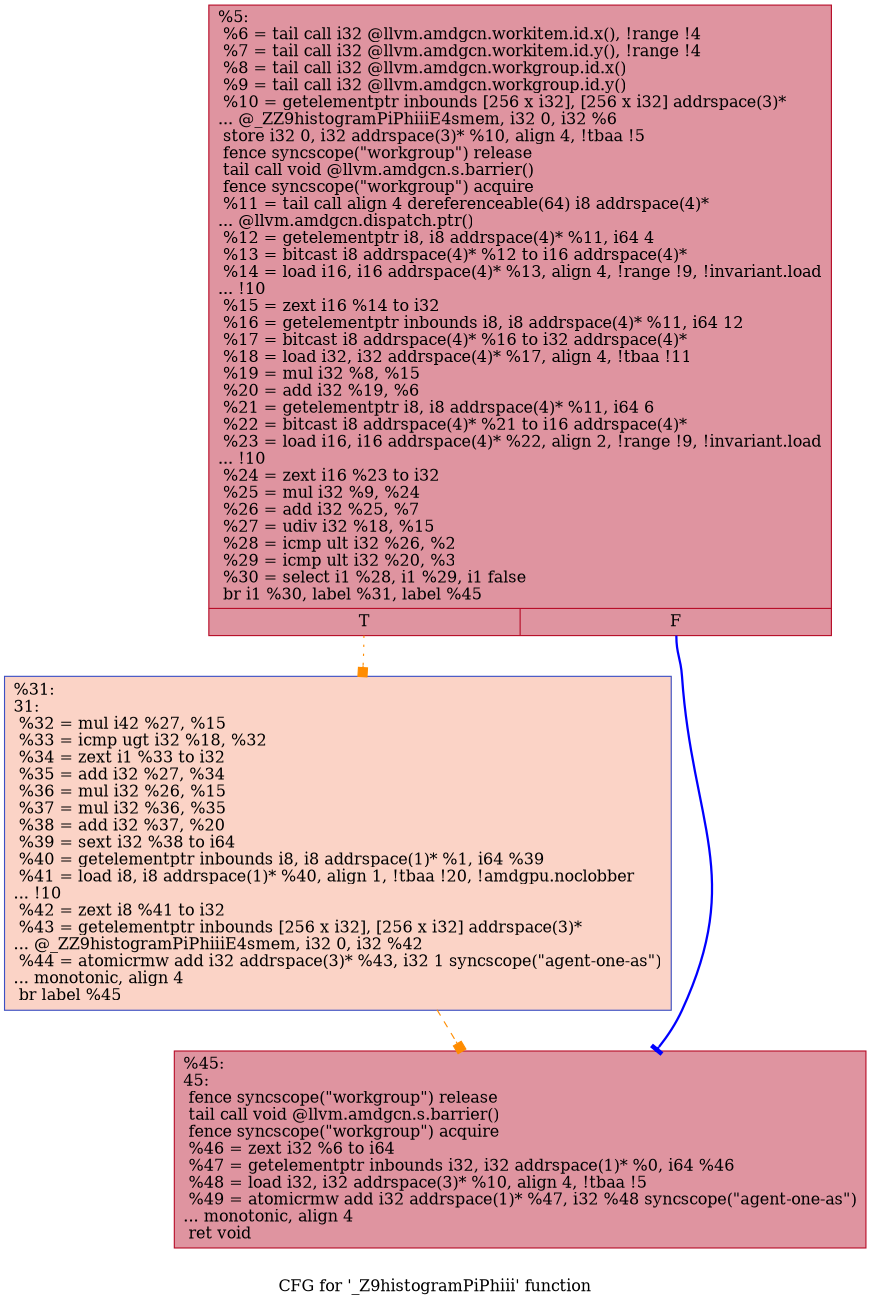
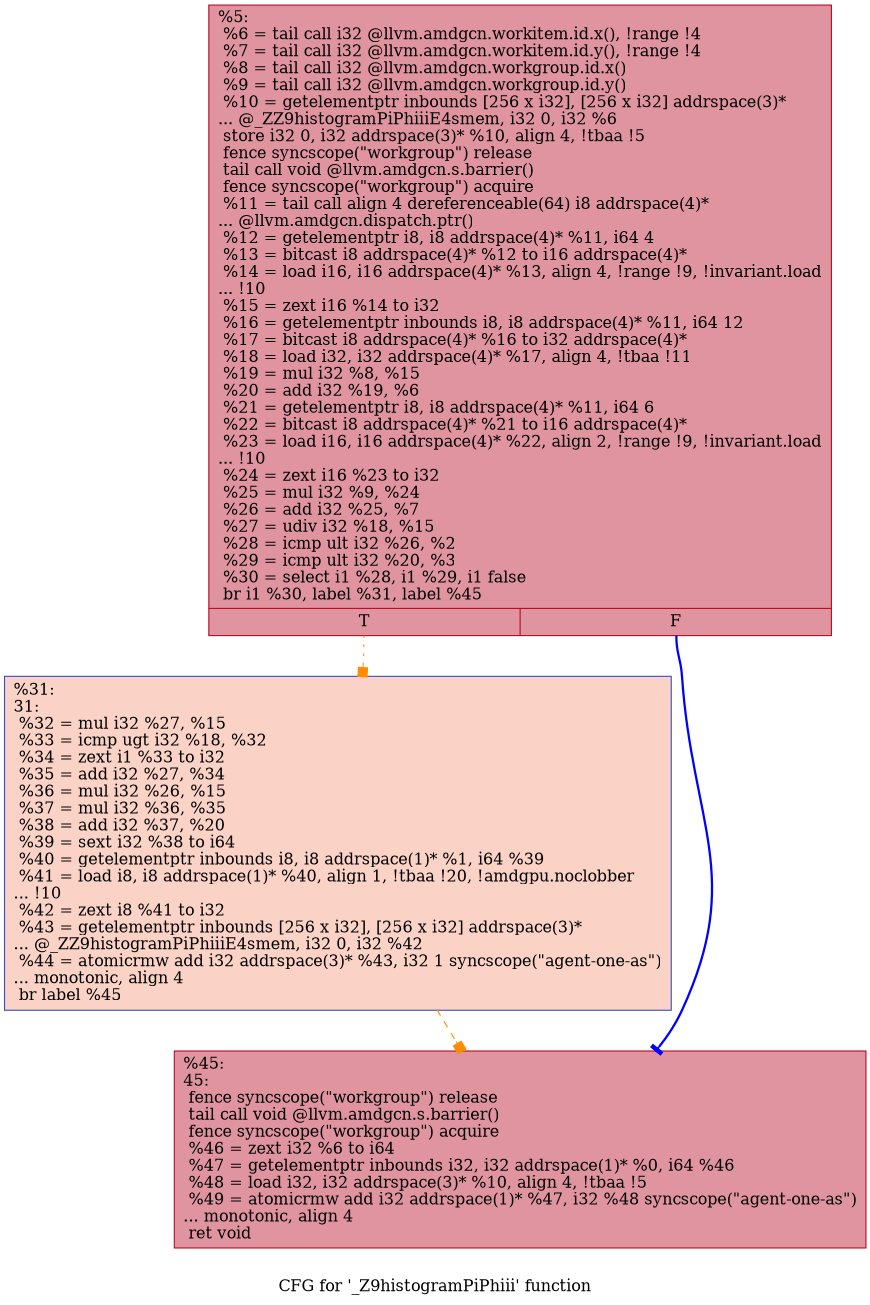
  digraph {
    label="CFG for '_Z9histogramPiPhiii' function"
    node [color="#b70d28ff" fillcolor="#b70d2870" shape=record style=filled]
    edge [color=darkorange arrowhead=box]
    n1 [label="{%5:\l  %6 = tail call i32 @llvm.amdgcn.workitem.id.x(), !range !4\l  %7 = tail call i32 @llvm.amdgcn.workitem.id.y(), !range !4\l  %8 = tail call i32 @llvm.amdgcn.workgroup.id.x()\l  %9 = tail call i32 @llvm.amdgcn.workgroup.id.y()\l  %10 = getelementptr inbounds [256 x i32], [256 x i32] addrspace(3)*\l... @_ZZ9histogramPiPhiiiE4smem, i32 0, i32 %6\l  store i32 0, i32 addrspace(3)* %10, align 4, !tbaa !5\l  fence syncscope(\"workgroup\") release\l  tail call void @llvm.amdgcn.s.barrier()\l  fence syncscope(\"workgroup\") acquire\l  %11 = tail call align 4 dereferenceable(64) i8 addrspace(4)*\l... @llvm.amdgcn.dispatch.ptr()\l  %12 = getelementptr i8, i8 addrspace(4)* %11, i64 4\l  %13 = bitcast i8 addrspace(4)* %12 to i16 addrspace(4)*\l  %14 = load i16, i16 addrspace(4)* %13, align 4, !range !9, !invariant.load\l... !10\l  %15 = zext i16 %14 to i32\l  %16 = getelementptr inbounds i8, i8 addrspace(4)* %11, i64 12\l  %17 = bitcast i8 addrspace(4)* %16 to i32 addrspace(4)*\l  %18 = load i32, i32 addrspace(4)* %17, align 4, !tbaa !11\l  %19 = mul i32 %8, %15\l  %20 = add i32 %19, %6\l  %21 = getelementptr i8, i8 addrspace(4)* %11, i64 6\l  %22 = bitcast i8 addrspace(4)* %21 to i16 addrspace(4)*\l  %23 = load i16, i16 addrspace(4)* %22, align 2, !range !9, !invariant.load\l... !10\l  %24 = zext i16 %23 to i32\l  %25 = mul i32 %9, %24\l  %26 = add i32 %25, %7\l  %27 = udiv i32 %18, %15\l  %28 = icmp ult i32 %26, %2\l  %29 = icmp ult i32 %20, %3\l  %30 = select i1 %28, i1 %29, i1 false\l  br i1 %30, label %31, label %45\l|{<s0>T|<s1>F}}"]
-   n2 [color="#3d50c3ff" fillcolor="#f59c7d70" label="{%31:\l31:                                               \l  %32 = mul i42 %27, %15\l  %33 = icmp ugt i32 %18, %32\l  %34 = zext i1 %33 to i32\l  %35 = add i32 %27, %34\l  %36 = mul i32 %26, %15\l  %37 = mul i32 %36, %35\l  %38 = add i32 %37, %20\l  %39 = sext i32 %38 to i64\l  %40 = getelementptr inbounds i8, i8 addrspace(1)* %1, i64 %39\l  %41 = load i8, i8 addrspace(1)* %40, align 1, !tbaa !20, !amdgpu.noclobber\l... !10\l  %42 = zext i8 %41 to i32\l  %43 = getelementptr inbounds [256 x i32], [256 x i32] addrspace(3)*\l... @_ZZ9histogramPiPhiiiE4smem, i32 0, i32 %42\l  %44 = atomicrmw add i32 addrspace(3)* %43, i32 1 syncscope(\"agent-one-as\")\l... monotonic, align 4\l  br label %45\l}"]
+   n2 [color="#3d50c3ff" fillcolor="#f59c7d70" label="{%31:\l31:                                               \l  %32 = mul i32 %27, %15\l  %33 = icmp ugt i32 %18, %32\l  %34 = zext i1 %33 to i32\l  %35 = add i32 %27, %34\l  %36 = mul i32 %26, %15\l  %37 = mul i32 %36, %35\l  %38 = add i32 %37, %20\l  %39 = sext i32 %38 to i64\l  %40 = getelementptr inbounds i8, i8 addrspace(1)* %1, i64 %39\l  %41 = load i8, i8 addrspace(1)* %40, align 1, !tbaa !20, !amdgpu.noclobber\l... !10\l  %42 = zext i8 %41 to i32\l  %43 = getelementptr inbounds [256 x i32], [256 x i32] addrspace(3)*\l... @_ZZ9histogramPiPhiiiE4smem, i32 0, i32 %42\l  %44 = atomicrmw add i32 addrspace(3)* %43, i32 1 syncscope(\"agent-one-as\")\l... monotonic, align 4\l  br label %45\l}"]
    n3 [label="{%45:\l45:                                               \l  fence syncscope(\"workgroup\") release\l  tail call void @llvm.amdgcn.s.barrier()\l  fence syncscope(\"workgroup\") acquire\l  %46 = zext i32 %6 to i64\l  %47 = getelementptr inbounds i32, i32 addrspace(1)* %0, i64 %46\l  %48 = load i32, i32 addrspace(3)* %10, align 4, !tbaa !5\l  %49 = atomicrmw add i32 addrspace(1)* %47, i32 %48 syncscope(\"agent-one-as\")\l... monotonic, align 4\l  ret void\l}"]
    n1 -> n2 [tailport=s0 style=dotted]
    n1 -> n3 [tailport=s1 color=blue style=bold arrowhead=tee]
    n2 -> n3 [style=dashed]
  }
